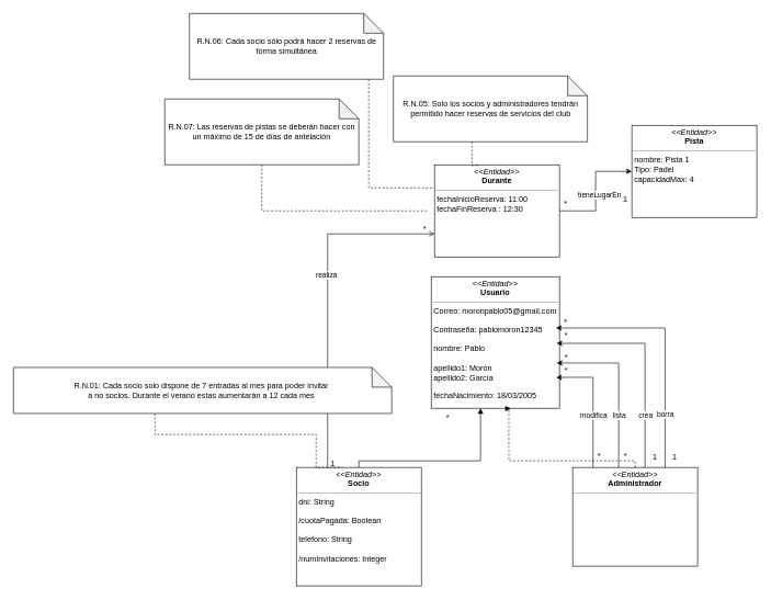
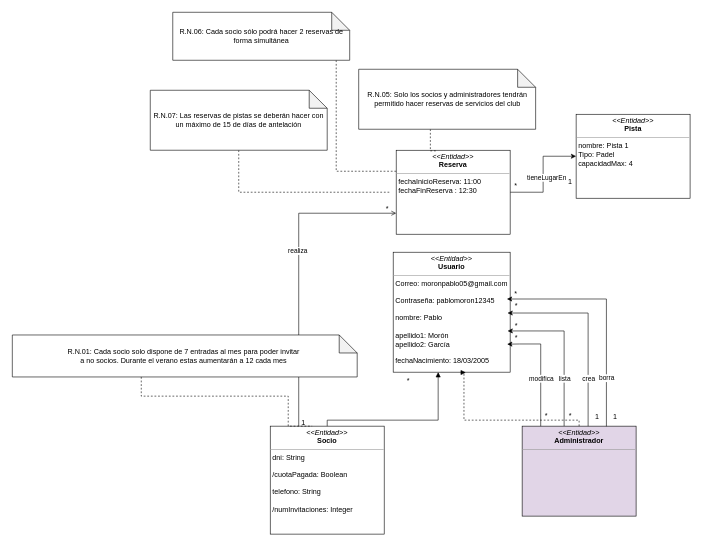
  <mxCell id="0" />
  <mxCell id="1" parent="0" />
  <mxCell id="2" style="edgeStyle=orthogonalEdgeStyle;rounded=0;orthogonalLoop=1;jettySize=auto;html=1;exitX=0.25;exitY=0;exitDx=0;exitDy=0;entryX=0;entryY=0.75;entryDx=0;entryDy=0;endArrow=open;" edge="1" parent="1" source="4" target="11"><mxGeometry relative="1" as="geometry" /></mxCell>
  <mxCell id="3" value="realiza" style="edgeLabel;html=1;align=center;verticalAlign=middle;resizable=0;points=[];" connectable="0" vertex="1" parent="2"><mxGeometry x="0.134" y="2" relative="1" as="geometry"><mxPoint as="offset" /></mxGeometry></mxCell>
  <mxCell id="4" value="&lt;p style=&quot;margin:0px;margin-top:4px;text-align:center;&quot;&gt;&lt;i&gt;&amp;lt;&amp;lt;Entidad&amp;gt;&amp;gt;&lt;/i&gt;&lt;br&gt;&lt;b&gt;Socio&lt;/b&gt;&lt;/p&gt;&lt;hr size=&quot;1&quot;&gt;&lt;p style=&quot;margin:0px;margin-left:4px;&quot;&gt;dni: String&lt;/p&gt;&lt;p style=&quot;margin:0px;margin-left:4px;&quot;&gt;&lt;br&gt;&lt;/p&gt;&lt;p style=&quot;margin:0px;margin-left:4px;&quot;&gt;&lt;span style=&quot;background-color: initial;&quot;&gt;/cuotaPagada: Boolean&lt;/span&gt;&lt;/p&gt;&lt;p style=&quot;margin:0px;margin-left:4px;&quot;&gt;&lt;span style=&quot;background-color: initial;&quot;&gt;&lt;br&gt;&lt;/span&gt;&lt;/p&gt;&lt;p style=&quot;margin:0px;margin-left:4px;&quot;&gt;&lt;span style=&quot;background-color: initial;&quot;&gt;telefono: String&lt;/span&gt;&lt;/p&gt;&lt;p style=&quot;margin:0px;margin-left:4px;&quot;&gt;&lt;br&gt;&lt;/p&gt;&lt;p style=&quot;margin:0px;margin-left:4px;&quot;&gt;&lt;span style=&quot;background-color: initial;&quot;&gt;/numInvitaciones: Integer&lt;/span&gt;&lt;/p&gt;&lt;p style=&quot;margin:0px;margin-left:4px;&quot;&gt;&lt;br&gt;&lt;/p&gt;&lt;p style=&quot;margin:0px;margin-left:4px;&quot;&gt;&lt;br&gt;&lt;/p&gt;" style="verticalAlign=top;align=left;overflow=fill;fontSize=12;fontFamily=Helvetica;html=1;rounded=0;shadow=0;comic=0;labelBackgroundColor=none;strokeWidth=1" vertex="1" parent="1"><mxGeometry x="450" y="710" width="190" height="180" as="geometry" /></mxCell>
  <mxCell id="5" value="&lt;p style=&quot;margin:0px;margin-top:4px;text-align:center;&quot;&gt;&lt;i&gt;&amp;lt;&amp;lt;Entidad&amp;gt;&amp;gt;&lt;/i&gt;&lt;br&gt;&lt;b&gt;Usuario&lt;/b&gt;&lt;/p&gt;&lt;hr size=&quot;1&quot;&gt;&lt;p style=&quot;margin:0px;margin-left:4px;&quot;&gt;Correo: moronpablo05@gmail.com&lt;/p&gt;&lt;p style=&quot;margin:0px;margin-left:4px;&quot;&gt;&lt;br&gt;&lt;/p&gt;&lt;p style=&quot;margin:0px;margin-left:4px;&quot;&gt;Contraseña: pablomoron12345&lt;/p&gt;&lt;p style=&quot;margin:0px;margin-left:4px;&quot;&gt;&lt;br&gt;&lt;/p&gt;&lt;p style=&quot;margin:0px;margin-left:4px;&quot;&gt;nombre: Pablo&lt;/p&gt;&lt;p style=&quot;margin:0px;margin-left:4px;&quot;&gt;&lt;br&gt;&lt;/p&gt;&lt;p style=&quot;margin:0px;margin-left:4px;&quot;&gt;apellido1: Morón&lt;/p&gt;&lt;p style=&quot;margin:0px;margin-left:4px;&quot;&gt;apellido2: García&lt;/p&gt;&lt;p style=&quot;margin:0px;margin-left:4px;&quot;&gt;&lt;br&gt;&lt;/p&gt;&lt;p style=&quot;margin:0px;margin-left:4px;&quot;&gt;fechaNacimiento: 18/03/2005&lt;/p&gt;" style="verticalAlign=top;align=left;overflow=fill;fontSize=12;fontFamily=Helvetica;html=1;rounded=0;shadow=0;comic=0;labelBackgroundColor=none;strokeWidth=1" vertex="1" parent="1"><mxGeometry x="655" width="195" height="200" as="geometry" y="420" /></mxCell>
  <mxCell id="6" style="edgeStyle=orthogonalEdgeStyle;rounded=0;orthogonalLoop=1;jettySize=auto;html=1;entryX=0.026;entryY=0.776;entryDx=0;entryDy=0;entryPerimeter=0;endArrow=classic;endFill=1;" edge="1" parent="1" source="7" target="31"><mxGeometry relative="1" as="geometry"><Array as="points"><mxPoint x="940" y="551" /></Array></mxGeometry></mxCell>
- <mxCell id="7" value="&lt;p style=&quot;margin:0px;margin-top:4px;text-align:center;&quot;&gt;&lt;i&gt;&amp;lt;&amp;lt;Entidad&amp;gt;&amp;gt;&lt;/i&gt;&lt;br&gt;&lt;b&gt;Administrador&lt;/b&gt;&lt;/p&gt;&lt;hr size=&quot;1&quot;&gt;&lt;p style=&quot;margin:0px;margin-left:4px;&quot;&gt;&amp;nbsp;&lt;/p&gt;" style="verticalAlign=top;align=left;overflow=fill;fontSize=12;fontFamily=Helvetica;html=1;rounded=0;shadow=0;comic=0;labelBackgroundColor=none;strokeWidth=1" vertex="1" parent="1"><mxGeometry x="870" y="710" width="190" height="150" as="geometry" /></mxCell>
+ <mxCell id="7" value="&lt;p style=&quot;margin:0px;margin-top:4px;text-align:center;&quot;&gt;&lt;i&gt;&amp;lt;&amp;lt;Entidad&amp;gt;&amp;gt;&lt;/i&gt;&lt;br&gt;&lt;b&gt;Administrador&lt;/b&gt;&lt;/p&gt;&lt;hr size=&quot;1&quot;&gt;&lt;p style=&quot;margin:0px;margin-left:4px;&quot;&gt;&amp;nbsp;&lt;/p&gt;" style="verticalAlign=top;align=left;overflow=fill;fontSize=12;fontFamily=Helvetica;html=1;rounded=0;shadow=0;comic=0;labelBackgroundColor=none;strokeWidth=1;fillColor=#e1d5e7;" vertex="1" parent="1"><mxGeometry x="870" y="710" width="190" height="150" as="geometry" /></mxCell>
  <mxCell id="8" value="&lt;p style=&quot;margin:0px;margin-top:4px;text-align:center;&quot;&gt;&lt;i&gt;&amp;lt;&amp;lt;Entidad&amp;gt;&amp;gt;&lt;/i&gt;&lt;br&gt;&lt;b&gt;Pista&lt;/b&gt;&lt;/p&gt;&lt;hr size=&quot;1&quot;&gt;&lt;p style=&quot;margin:0px;margin-left:4px;&quot;&gt;nombre: Pista 1&lt;/p&gt;&lt;p style=&quot;margin:0px;margin-left:4px;&quot;&gt;Tipo: Padel&lt;/p&gt;&lt;p style=&quot;margin:0px;margin-left:4px;&quot;&gt;capacidadMax: 4&lt;/p&gt;" style="verticalAlign=top;align=left;overflow=fill;fontSize=12;fontFamily=Helvetica;html=1;rounded=0;shadow=0;comic=0;labelBackgroundColor=none;strokeWidth=1" vertex="1" parent="1"><mxGeometry x="960" y="190" width="190" height="140" as="geometry" /></mxCell>
  <mxCell id="9" style="edgeStyle=orthogonalEdgeStyle;rounded=0;orthogonalLoop=1;jettySize=auto;html=1;exitX=1;exitY=0.5;exitDx=0;exitDy=0;entryX=0;entryY=0.5;entryDx=0;entryDy=0;endArrow=classic;endFill=1;" edge="1" parent="1" source="11" target="8"><mxGeometry relative="1" as="geometry" /></mxCell>
  <mxCell id="10" value="tieneLugarEn" style="edgeLabel;html=1;align=center;verticalAlign=middle;resizable=0;points=[];" connectable="0" vertex="1" parent="9"><mxGeometry x="-0.121" y="-3" relative="1" as="geometry"><mxPoint x="2" y="-5" as="offset" /></mxGeometry></mxCell>
- <mxCell id="11" value="&lt;p style=&quot;margin:0px;margin-top:4px;text-align:center;&quot;&gt;&lt;i&gt;&amp;lt;&amp;lt;Entidad&amp;gt;&amp;gt;&lt;/i&gt;&lt;br&gt;&lt;b&gt;Durante&lt;/b&gt;&lt;/p&gt;&lt;hr size=&quot;1&quot;&gt;&lt;p style=&quot;margin:0px;margin-left:4px;&quot;&gt;fechaInicioReserva: 11:00&lt;/p&gt;&lt;p style=&quot;margin:0px;margin-left:4px;&quot;&gt;fechaFinReserva : 12:30&lt;/p&gt;&lt;p style=&quot;margin:0px;margin-left:4px;&quot;&gt;&lt;br&gt;&lt;/p&gt;" style="verticalAlign=top;align=left;overflow=fill;fontSize=12;fontFamily=Helvetica;html=1;rounded=0;shadow=0;comic=0;labelBackgroundColor=none;strokeWidth=1" vertex="1" parent="1"><mxGeometry x="660" y="250" width="190" height="140" as="geometry" /></mxCell>
+ <mxCell id="11" value="&lt;p style=&quot;margin:0px;margin-top:4px;text-align:center;&quot;&gt;&lt;i&gt;&amp;lt;&amp;lt;Entidad&amp;gt;&amp;gt;&lt;/i&gt;&lt;br&gt;&lt;b&gt;Reserva&lt;/b&gt;&lt;/p&gt;&lt;hr size=&quot;1&quot;&gt;&lt;p style=&quot;margin:0px;margin-left:4px;&quot;&gt;fechaInicioReserva: 11:00&lt;/p&gt;&lt;p style=&quot;margin:0px;margin-left:4px;&quot;&gt;fechaFinReserva : 12:30&lt;/p&gt;&lt;p style=&quot;margin:0px;margin-left:4px;&quot;&gt;&lt;br&gt;&lt;/p&gt;" style="verticalAlign=top;align=left;overflow=fill;fontSize=12;fontFamily=Helvetica;html=1;rounded=0;shadow=0;comic=0;labelBackgroundColor=none;strokeWidth=1" vertex="1" parent="1"><mxGeometry x="660" y="250" width="190" height="140" as="geometry" /></mxCell>
  <mxCell id="12" style="edgeStyle=orthogonalEdgeStyle;rounded=0;orthogonalLoop=1;jettySize=auto;html=1;entryX=0.621;entryY=1.003;entryDx=0;entryDy=0;entryPerimeter=0;endArrow=block;endFill=1;dashed=1;" edge="1" parent="1" source="7" target="5"><mxGeometry relative="1" as="geometry"><Array as="points"><mxPoint x="965" y="700" /><mxPoint x="773" y="700" /></Array></mxGeometry></mxCell>
  <mxCell id="13" style="edgeStyle=orthogonalEdgeStyle;rounded=0;orthogonalLoop=1;jettySize=auto;html=1;endArrow=block;endFill=1;" edge="1" parent="1" source="4" target="5"><mxGeometry relative="1" as="geometry"><Array as="points"><mxPoint x="545" y="700" /><mxPoint x="730" y="700" /></Array></mxGeometry></mxCell>
  <mxCell id="14" value="R.N.01:&amp;nbsp;Cada socio solo dispone de 7 entradas al mes para poder invitar&amp;nbsp;&lt;div&gt;a no socios. Durante el verano estas aumentarán a 12 cada mes&amp;nbsp;&lt;/div&gt;" style="shape=note;whiteSpace=wrap;html=1;backgroundOutline=1;darkOpacity=0.05;" vertex="1" parent="1"><mxGeometry x="20" y="558" width="575" height="70" as="geometry" /></mxCell>
  <mxCell id="15" value="1" style="text;html=1;align=center;verticalAlign=middle;resizable=0;points=[];autosize=1;strokeColor=none;fillColor=none;" vertex="1" parent="1"><mxGeometry x="935" y="288" width="30" height="30" as="geometry" /></mxCell>
  <mxCell id="16" style="edgeStyle=orthogonalEdgeStyle;rounded=0;orthogonalLoop=1;jettySize=auto;html=1;entryX=0.368;entryY=0;entryDx=0;entryDy=0;entryPerimeter=0;dashed=1;endArrow=none;endFill=0;" edge="1" parent="1" source="14" target="4"><mxGeometry relative="1" as="geometry"><Array as="points"><mxPoint x="235" y="660" /><mxPoint x="480" y="660" /><mxPoint x="480" y="710" /></Array></mxGeometry></mxCell>
  <mxCell id="17" value="1" style="text;html=1;align=center;verticalAlign=middle;resizable=0;points=[];autosize=1;strokeColor=none;fillColor=none;" vertex="1" parent="1"><mxGeometry x="490" y="690" width="30" height="30" as="geometry" /></mxCell>
  <mxCell id="18" value="*" style="text;html=1;align=center;verticalAlign=middle;resizable=0;points=[];autosize=1;strokeColor=none;fillColor=none;" vertex="1" parent="1"><mxGeometry x="630" y="332" width="30" height="30" as="geometry" /></mxCell>
  <mxCell id="19" style="edgeStyle=orthogonalEdgeStyle;rounded=0;orthogonalLoop=1;jettySize=auto;html=1;entryX=0.351;entryY=0.007;entryDx=0;entryDy=0;endArrow=none;endFill=0;dashed=1;entryPerimeter=0;" edge="1" parent="1" source="20" target="11"><mxGeometry relative="1" as="geometry"><Array as="points"><mxPoint x="717" y="140" /></Array></mxGeometry></mxCell>
  <mxCell id="20" value="R.N.05:&amp;nbsp;Solo los socios y administradores tendrán permitido hacer reservas de servicios del club" style="shape=note;whiteSpace=wrap;html=1;backgroundOutline=1;darkOpacity=0.05;" vertex="1" parent="1"><mxGeometry x="597.5" y="115" width="295" height="100" as="geometry" /></mxCell>
  <mxCell id="21" style="edgeStyle=orthogonalEdgeStyle;rounded=0;orthogonalLoop=1;jettySize=auto;html=1;entryX=0;entryY=0.25;entryDx=0;entryDy=0;endArrow=none;endFill=0;dashed=1;" edge="1" parent="1" source="22" target="11"><mxGeometry relative="1" as="geometry"><Array as="points"><mxPoint x="560" y="285" /></Array></mxGeometry></mxCell>
- <mxCell id="22" value="R.N.06:&amp;nbsp;Cada socio sólo podrá hacer 2 reservas de forma simultánea" style="shape=note;whiteSpace=wrap;html=1;backgroundOutline=1;darkOpacity=0.05;" vertex="1" parent="1"><mxGeometry x="287.5" y="20" width="295" height="100" as="geometry" /></mxCell>
+ <mxCell id="22" value="R.N.06:&amp;nbsp;Cada socio sólo podrá hacer 2 reservas de forma simultánea" style="shape=note;whiteSpace=wrap;html=1;backgroundOutline=1;darkOpacity=0.05;" vertex="1" parent="1"><mxGeometry x="287.5" y="20" width="295" height="80" as="geometry" /></mxCell>
  <mxCell id="23" style="edgeStyle=orthogonalEdgeStyle;rounded=0;orthogonalLoop=1;jettySize=auto;html=1;endArrow=none;endFill=0;dashed=1;" edge="1" parent="1" source="24"><mxGeometry relative="1" as="geometry"><Array as="points"><mxPoint x="397" y="320" /><mxPoint x="651" y="320" /></Array><mxPoint x="650" y="320" as="targetPoint" /></mxGeometry></mxCell>
  <mxCell id="24" value="R.N.07:&amp;nbsp;Las reservas de pistas se deberán hacer con un máximo de 15 de días de antelación" style="shape=note;whiteSpace=wrap;html=1;backgroundOutline=1;darkOpacity=0.05;" vertex="1" parent="1"><mxGeometry x="250" y="150" width="295" height="100" as="geometry" /></mxCell>
  <mxCell id="25" value="*" style="text;html=1;align=center;verticalAlign=middle;resizable=0;points=[];autosize=1;strokeColor=none;fillColor=none;" vertex="1" parent="1"><mxGeometry x="844" y="295" width="30" height="30" as="geometry" /></mxCell>
  <mxCell id="26" style="edgeStyle=orthogonalEdgeStyle;rounded=0;orthogonalLoop=1;jettySize=auto;html=1;entryX=0.021;entryY=0.88;entryDx=0;entryDy=0;entryPerimeter=0;endArrow=classic;endFill=1;" edge="1" parent="1" source="7" target="29"><mxGeometry relative="1" as="geometry"><Array as="points"><mxPoint x="980" y="521" /></Array></mxGeometry></mxCell>
  <mxCell id="27" value="crea" style="edgeLabel;html=1;align=center;verticalAlign=middle;resizable=0;points=[];" connectable="0" vertex="1" parent="26"><mxGeometry x="-0.379" relative="1" as="geometry"><mxPoint y="20" as="offset" /></mxGeometry></mxCell>
  <mxCell id="28" value="lista" style="edgeLabel;html=1;align=center;verticalAlign=middle;resizable=0;points=[];" connectable="0" vertex="1" parent="26"><mxGeometry x="-0.071" y="1" relative="1" as="geometry"><mxPoint x="-39" y="70" as="offset" /></mxGeometry></mxCell>
  <mxCell id="29" value="*" style="text;html=1;align=center;verticalAlign=middle;resizable=0;points=[];autosize=1;strokeColor=none;fillColor=none;" vertex="1" parent="1"><mxGeometry x="845" y="495" width="30" height="30" as="geometry" /></mxCell>
  <mxCell id="30" value="1" style="text;html=1;align=center;verticalAlign=middle;resizable=0;points=[];autosize=1;strokeColor=none;fillColor=none;" vertex="1" parent="1"><mxGeometry x="980" y="680" width="30" height="30" as="geometry" /></mxCell>
  <mxCell id="31" value="*" style="text;html=1;align=center;verticalAlign=middle;resizable=0;points=[];autosize=1;strokeColor=none;fillColor=none;" vertex="1" parent="1"><mxGeometry x="845" y="528" width="30" height="30" as="geometry" /></mxCell>
  <mxCell id="32" value="*" style="text;html=1;align=center;verticalAlign=middle;resizable=0;points=[];autosize=1;strokeColor=none;fillColor=none;" vertex="1" parent="1"><mxGeometry x="935" y="678" width="30" height="30" as="geometry" /></mxCell>
  <mxCell id="33" style="edgeStyle=orthogonalEdgeStyle;rounded=0;orthogonalLoop=1;jettySize=auto;html=1;entryX=0.995;entryY=0.852;entryDx=0;entryDy=0;entryPerimeter=0;endArrow=classic;endFill=1;" edge="1" parent="1"><mxGeometry relative="1" as="geometry"><mxPoint x="900.964" y="710" as="sourcePoint" /><mxPoint x="845" y="573.36" as="targetPoint" /><Array as="points"><mxPoint x="900.95" y="573" /><mxPoint x="865.95" y="573" /></Array></mxGeometry></mxCell>
  <mxCell id="34" value="modifica" style="edgeLabel;html=1;align=center;verticalAlign=middle;resizable=0;points=[];" connectable="0" vertex="1" parent="33"><mxGeometry x="-0.104" y="-1" relative="1" as="geometry"><mxPoint y="6" as="offset" /></mxGeometry></mxCell>
  <mxCell id="35" style="edgeStyle=orthogonalEdgeStyle;rounded=0;orthogonalLoop=1;jettySize=auto;html=1;entryX=0.998;entryY=0.339;entryDx=0;entryDy=0;entryPerimeter=0;exitX=0.017;exitY=1.01;exitDx=0;exitDy=0;exitPerimeter=0;endArrow=classic;endFill=1;" edge="1" parent="1" source="40"><mxGeometry relative="1" as="geometry"><mxPoint x="1010" y="727" as="sourcePoint" /><mxPoint x="844.62" y="498.02" as="targetPoint" /><Array as="points"><mxPoint x="1011" y="498" /></Array></mxGeometry></mxCell>
  <mxCell id="36" value="borra" style="edgeLabel;html=1;align=center;verticalAlign=middle;resizable=0;points=[];" connectable="0" vertex="1" parent="35"><mxGeometry x="-0.508" relative="1" as="geometry"><mxPoint y="12" as="offset" /></mxGeometry></mxCell>
  <mxCell id="37" value="*" style="text;html=1;align=center;verticalAlign=middle;resizable=0;points=[];autosize=1;strokeColor=none;fillColor=none;" vertex="1" parent="1"><mxGeometry x="895" y="678" width="30" height="30" as="geometry" /></mxCell>
  <mxCell id="38" value="*" style="text;html=1;align=center;verticalAlign=middle;resizable=0;points=[];autosize=1;strokeColor=none;fillColor=none;" vertex="1" parent="1"><mxGeometry x="845" y="548" width="30" height="30" as="geometry" /></mxCell>
  <mxCell id="39" value="*" style="text;html=1;align=center;verticalAlign=middle;resizable=0;points=[];autosize=1;strokeColor=none;fillColor=none;" vertex="1" parent="1"><mxGeometry x="844" y="474" width="30" height="30" as="geometry" /></mxCell>
  <mxCell id="40" value="1" style="text;html=1;align=center;verticalAlign=middle;resizable=0;points=[];autosize=1;strokeColor=none;fillColor=none;" vertex="1" parent="1"><mxGeometry x="1010" y="680" width="30" height="30" as="geometry" /></mxCell>
  <mxCell id="41" value="*" style="text;html=1;align=center;verticalAlign=middle;resizable=0;points=[];autosize=1;strokeColor=none;fillColor=none;" vertex="1" parent="1"><mxGeometry x="665" y="620" width="30" height="30" as="geometry" /></mxCell>
